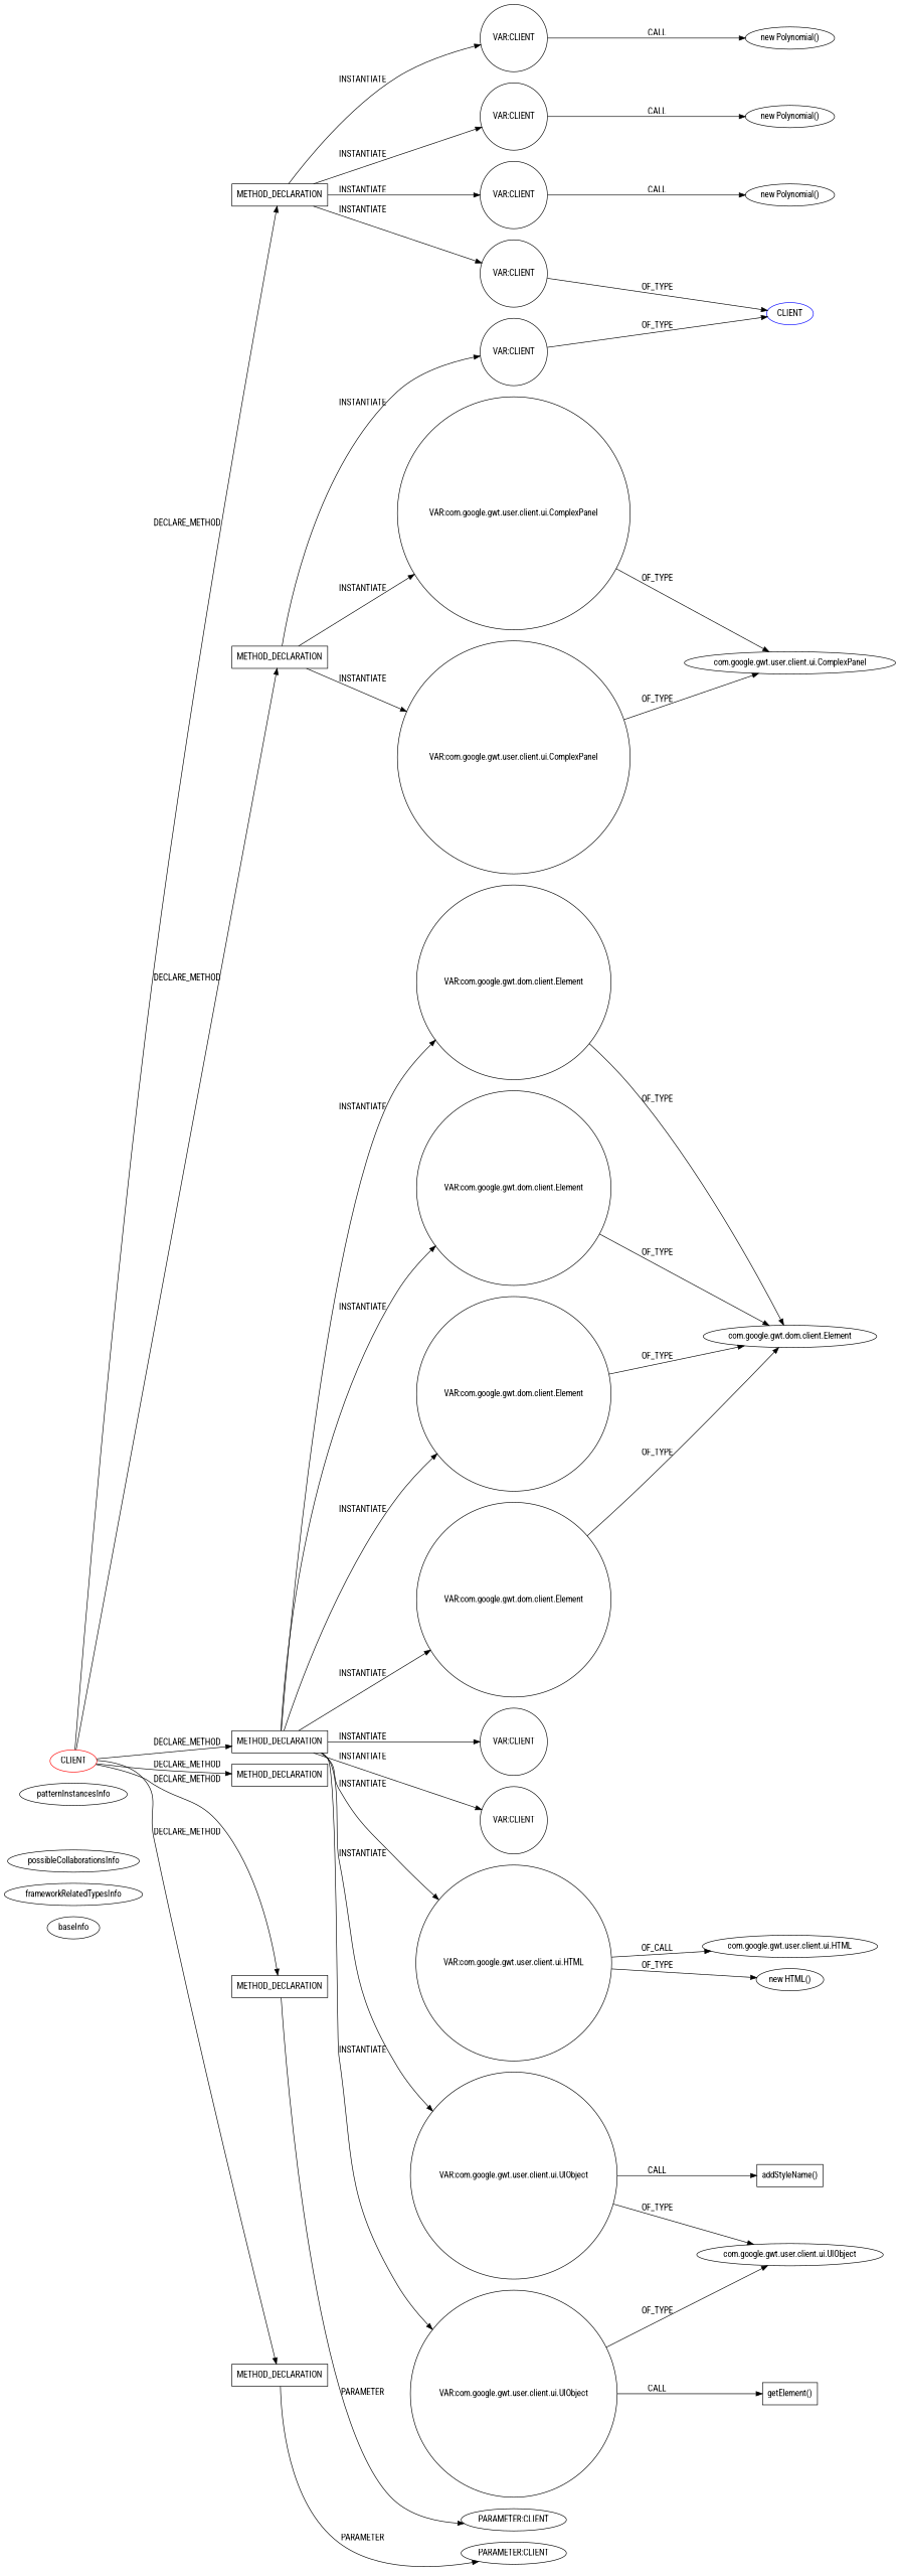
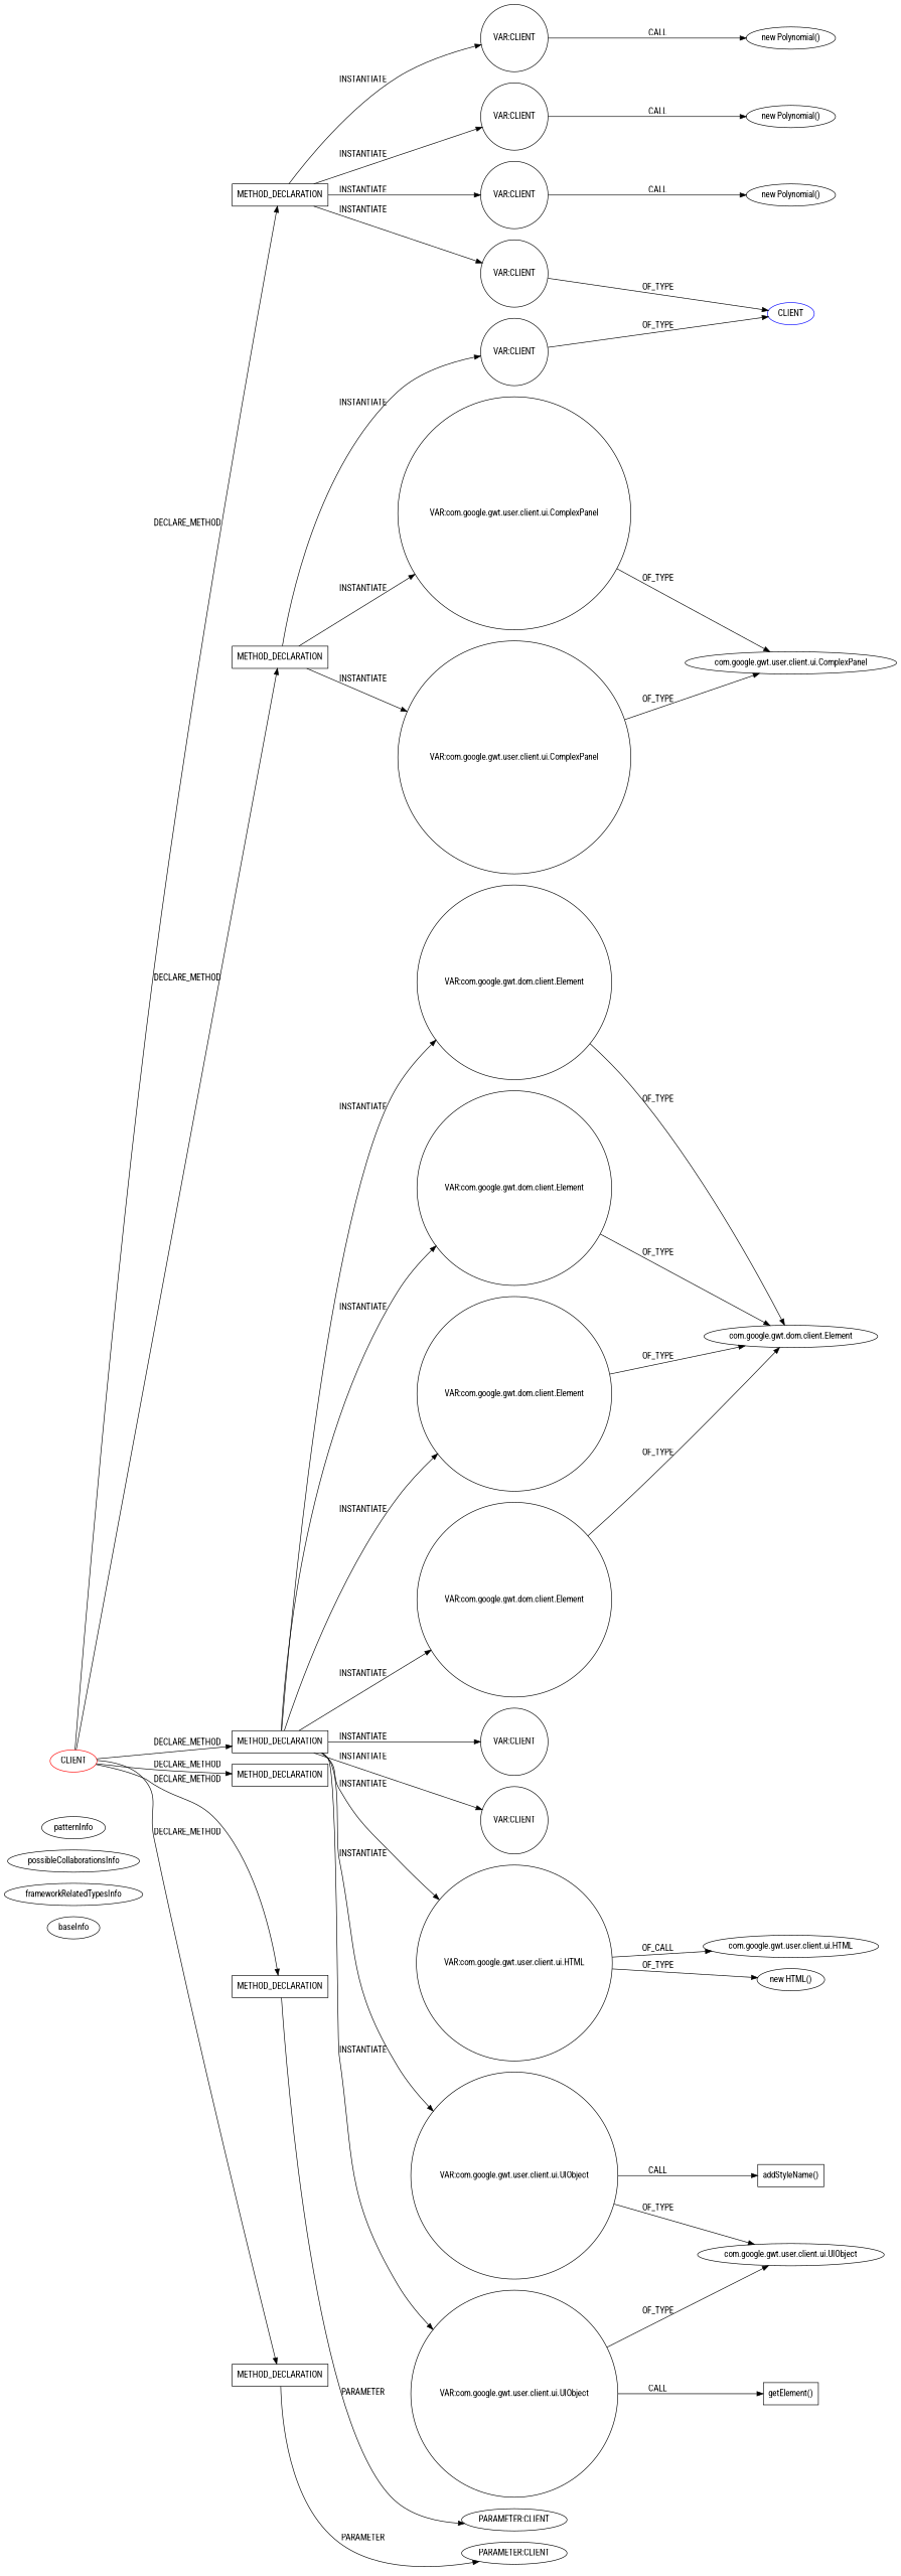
  digraph {
    fontname="Roboto Condensed"
    rankdir=LR
    node [fontname="Roboto Condensed" isFrameworkType=false vertexType=VARIABLE_EXPRESION]
    edge [fontname="Roboto Condensed"]
    baseInfo [category=pattern graphId=929 isAnonymous=false possibleRelation=false isFrameworkType="" vertexType=""]
    frameworkRelatedTypesInfo [isFrameworkType="" vertexType=""]
    possibleCollaborationsInfo [isFrameworkType="" vertexType=""]
-   patternInstancesInfo [0="luxferrari-AlgebrApp~/luxferrari-AlgebrApp/AlgebrApp-master/AlgebrApp/src/org/luxferrari/algebrapp/client/AlgebrApp.java~AlgebrApp~3667" 1="luxferrari-AlgebrApp~/luxferrari-AlgebrApp/AlgebrApp-master/AlgebrApp/src/org/luxferrari/algebrapp/client/SubPolynomial.java~SubPolynomial~3660" isFrameworkType="" vertexType=""]
+   patternInfo [frequency=2.0 patternRootClient=0 isFrameworkType="" vertexType=""]
    n6 [label="new Polynomial()" vertexType=CONSTRUCTOR_CALL]
    n7 [label="VAR:CLIENT" shape=circle]
    n8 [label=METHOD_DECLARATION shape=box vertexType=CLIENT_METHOD_DECLARATION]
    n9 [label="VAR:CLIENT" shape=circle]
    n10 [label="VAR:CLIENT" shape=circle]
    n11 [label="VAR:CLIENT" shape=circle]
    n12 [color=blue label=CLIENT vertexType=REFERENCE_CLIENT_CLASS_DECLARATION]
    n13 [label="new Polynomial()" vertexType=CONSTRUCTOR_CALL]
    n14 [label="new Polynomial()" vertexType=CONSTRUCTOR_CALL]
    n15 [color=red label=CLIENT vertexType=ROOT_CLIENT_CLASS_DECLARATION]
    n16 [label=METHOD_DECLARATION shape=box vertexType=CLIENT_METHOD_DECLARATION]
    n17 [label=METHOD_DECLARATION shape=box vertexType=CLIENT_METHOD_DECLARATION]
    n18 [label=METHOD_DECLARATION shape=box vertexType=CLIENT_METHOD_DECLARATION]
    n19 [label=METHOD_DECLARATION shape=box vertexType=CLIENT_METHOD_DECLARATION]
    n20 [label=METHOD_DECLARATION shape=box vertexType=CLIENT_METHOD_DECLARATION]
    n21 [label="VAR:com.google.gwt.user.client.ui.UIObject" shape=circle]
    n22 [label="VAR:com.google.gwt.dom.client.Element" shape=circle]
    n23 [label="VAR:CLIENT" shape=circle]
    n24 [label="VAR:CLIENT" shape=circle]
    n25 [label="VAR:com.google.gwt.user.client.ui.UIObject" shape=circle]
    n26 [label="VAR:com.google.gwt.user.client.ui.HTML" shape=circle]
    n27 [label="VAR:com.google.gwt.dom.client.Element" shape=circle]
    n28 [label="VAR:com.google.gwt.dom.client.Element" shape=circle]
    n29 [label="VAR:com.google.gwt.dom.client.Element" shape=circle]
    n30 [label="VAR:CLIENT" shape=circle]
    n31 [label="VAR:com.google.gwt.user.client.ui.ComplexPanel" shape=circle]
    n32 [label="VAR:com.google.gwt.user.client.ui.ComplexPanel" shape=circle]
    n33 [label="PARAMETER:CLIENT" vertexType=PARAMETER_DECLARATION]
    n34 [label="PARAMETER:CLIENT" vertexType=PARAMETER_DECLARATION]
    n35 [label="com.google.gwt.user.client.ui.UIObject" vertexType=FRAMEWORK_CLASS_TYPE]
    n36 [label="addStyleName()" shape=box vertexType=INSIDE_CALL]
    n37 [label="com.google.gwt.dom.client.Element" vertexType=FRAMEWORK_CLASS_TYPE]
    n38 [label="getElement()" shape=box vertexType=INSIDE_CALL]
    n39 [label="new HTML()" vertexType=CONSTRUCTOR_CALL]
    n40 [label="com.google.gwt.user.client.ui.HTML" vertexType=FRAMEWORK_CLASS_TYPE]
    n41 [label="com.google.gwt.user.client.ui.ComplexPanel" vertexType=FRAMEWORK_CLASS_TYPE]
    n7 -> n6 [label=CALL]
    n8 -> n7 [label=INSTANTIATE]
    n8 -> n9 [label=INSTANTIATE]
    n8 -> n10 [label=INSTANTIATE]
    n8 -> n11 [label=INSTANTIATE]
    n9 -> n12 [label=OF_TYPE]
    n10 -> n13 [label=CALL]
    n11 -> n14 [label=CALL]
    n15 -> n8 [label=DECLARE_METHOD]
    n15 -> n16 [label=DECLARE_METHOD]
    n15 -> n17 [label=DECLARE_METHOD]
    n15 -> n18 [label=DECLARE_METHOD]
    n15 -> n19 [label=DECLARE_METHOD]
    n15 -> n20 [label=DECLARE_METHOD]
    n16 -> n21 [label=INSTANTIATE]
    n16 -> n22 [label=INSTANTIATE]
    n16 -> n23 [label=INSTANTIATE]
    n16 -> n24 [label=INSTANTIATE]
    n16 -> n25 [label=INSTANTIATE]
    n16 -> n26 [label=INSTANTIATE]
    n16 -> n27 [label=INSTANTIATE]
    n16 -> n28 [label=INSTANTIATE]
    n16 -> n29 [label=INSTANTIATE]
    n17 -> n30 [label=INSTANTIATE]
    n17 -> n31 [label=INSTANTIATE]
    n17 -> n32 [label=INSTANTIATE]
    n19 -> n33 [label=PARAMETER]
    n20 -> n34 [label=PARAMETER]
    n21 -> n35 [label=OF_TYPE]
    n21 -> n36 [label=CALL]
    n22 -> n37 [label=OF_TYPE]
    n25 -> n35 [label=OF_TYPE]
    n25 -> n38 [label=CALL]
    n26 -> n39 [label=OF_TYPE]
    n26 -> n40 [label=OF_CALL]
    n27 -> n37 [label=OF_TYPE]
    n28 -> n37 [label=OF_TYPE]
    n29 -> n37 [label=OF_TYPE]
    n30 -> n12 [label=OF_TYPE]
    n31 -> n41 [label=OF_TYPE]
    n32 -> n41 [label=OF_TYPE]
  }
